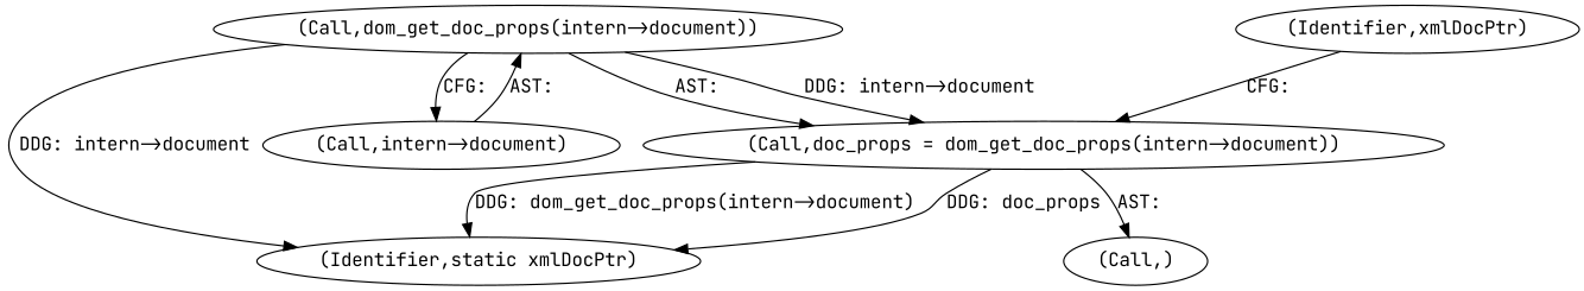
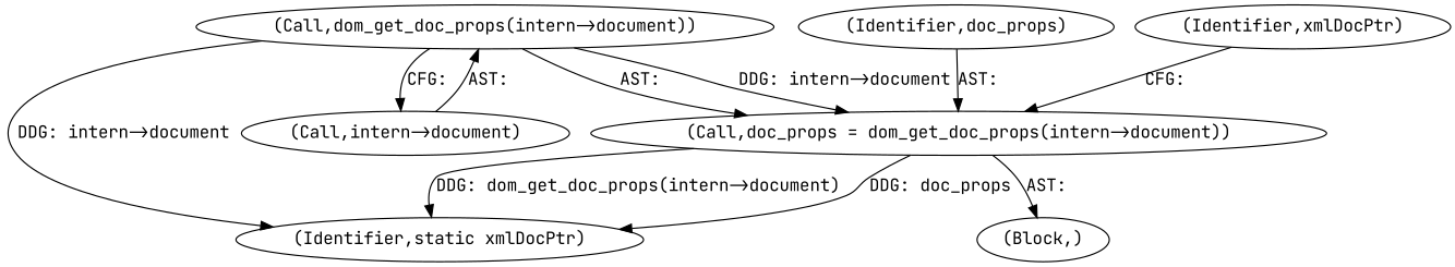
  digraph {
    fontname="JetBrains Mono"
    node [fontname="JetBrains Mono"]
    edge [fontname="JetBrains Mono"]
    n1 [label="(Call,dom_get_doc_props(intern->document))"]
    n2 [label="(Call,doc_props = dom_get_doc_props(intern->document))"]
    n3 [label="(Identifier,static xmlDocPtr)"]
    n4 [label="(Call,intern->document)"]
-   n5 [label="(Call,)"]
+   n5 [label="(Block,)"]
+   n6 [label="(Identifier,doc_props)"]
    n7 [label="(Identifier,xmlDocPtr)"]
    n1 -> n2 [label="AST: "]
    n1 -> n2 [label="DDG: intern->document"]
    n1 -> n3 [label="DDG: intern->document"]
    n1 -> n4 [label="CFG: "]
    n2 -> n3 [label="DDG: doc_props"]
    n2 -> n3 [label="DDG: dom_get_doc_props(intern->document)"]
    n2 -> n5 [label="AST: "]
    n4 -> n1 [label="AST: "]
+   n6 -> n2 [label="AST: "]
    n7 -> n2 [label="CFG: "]
  }
